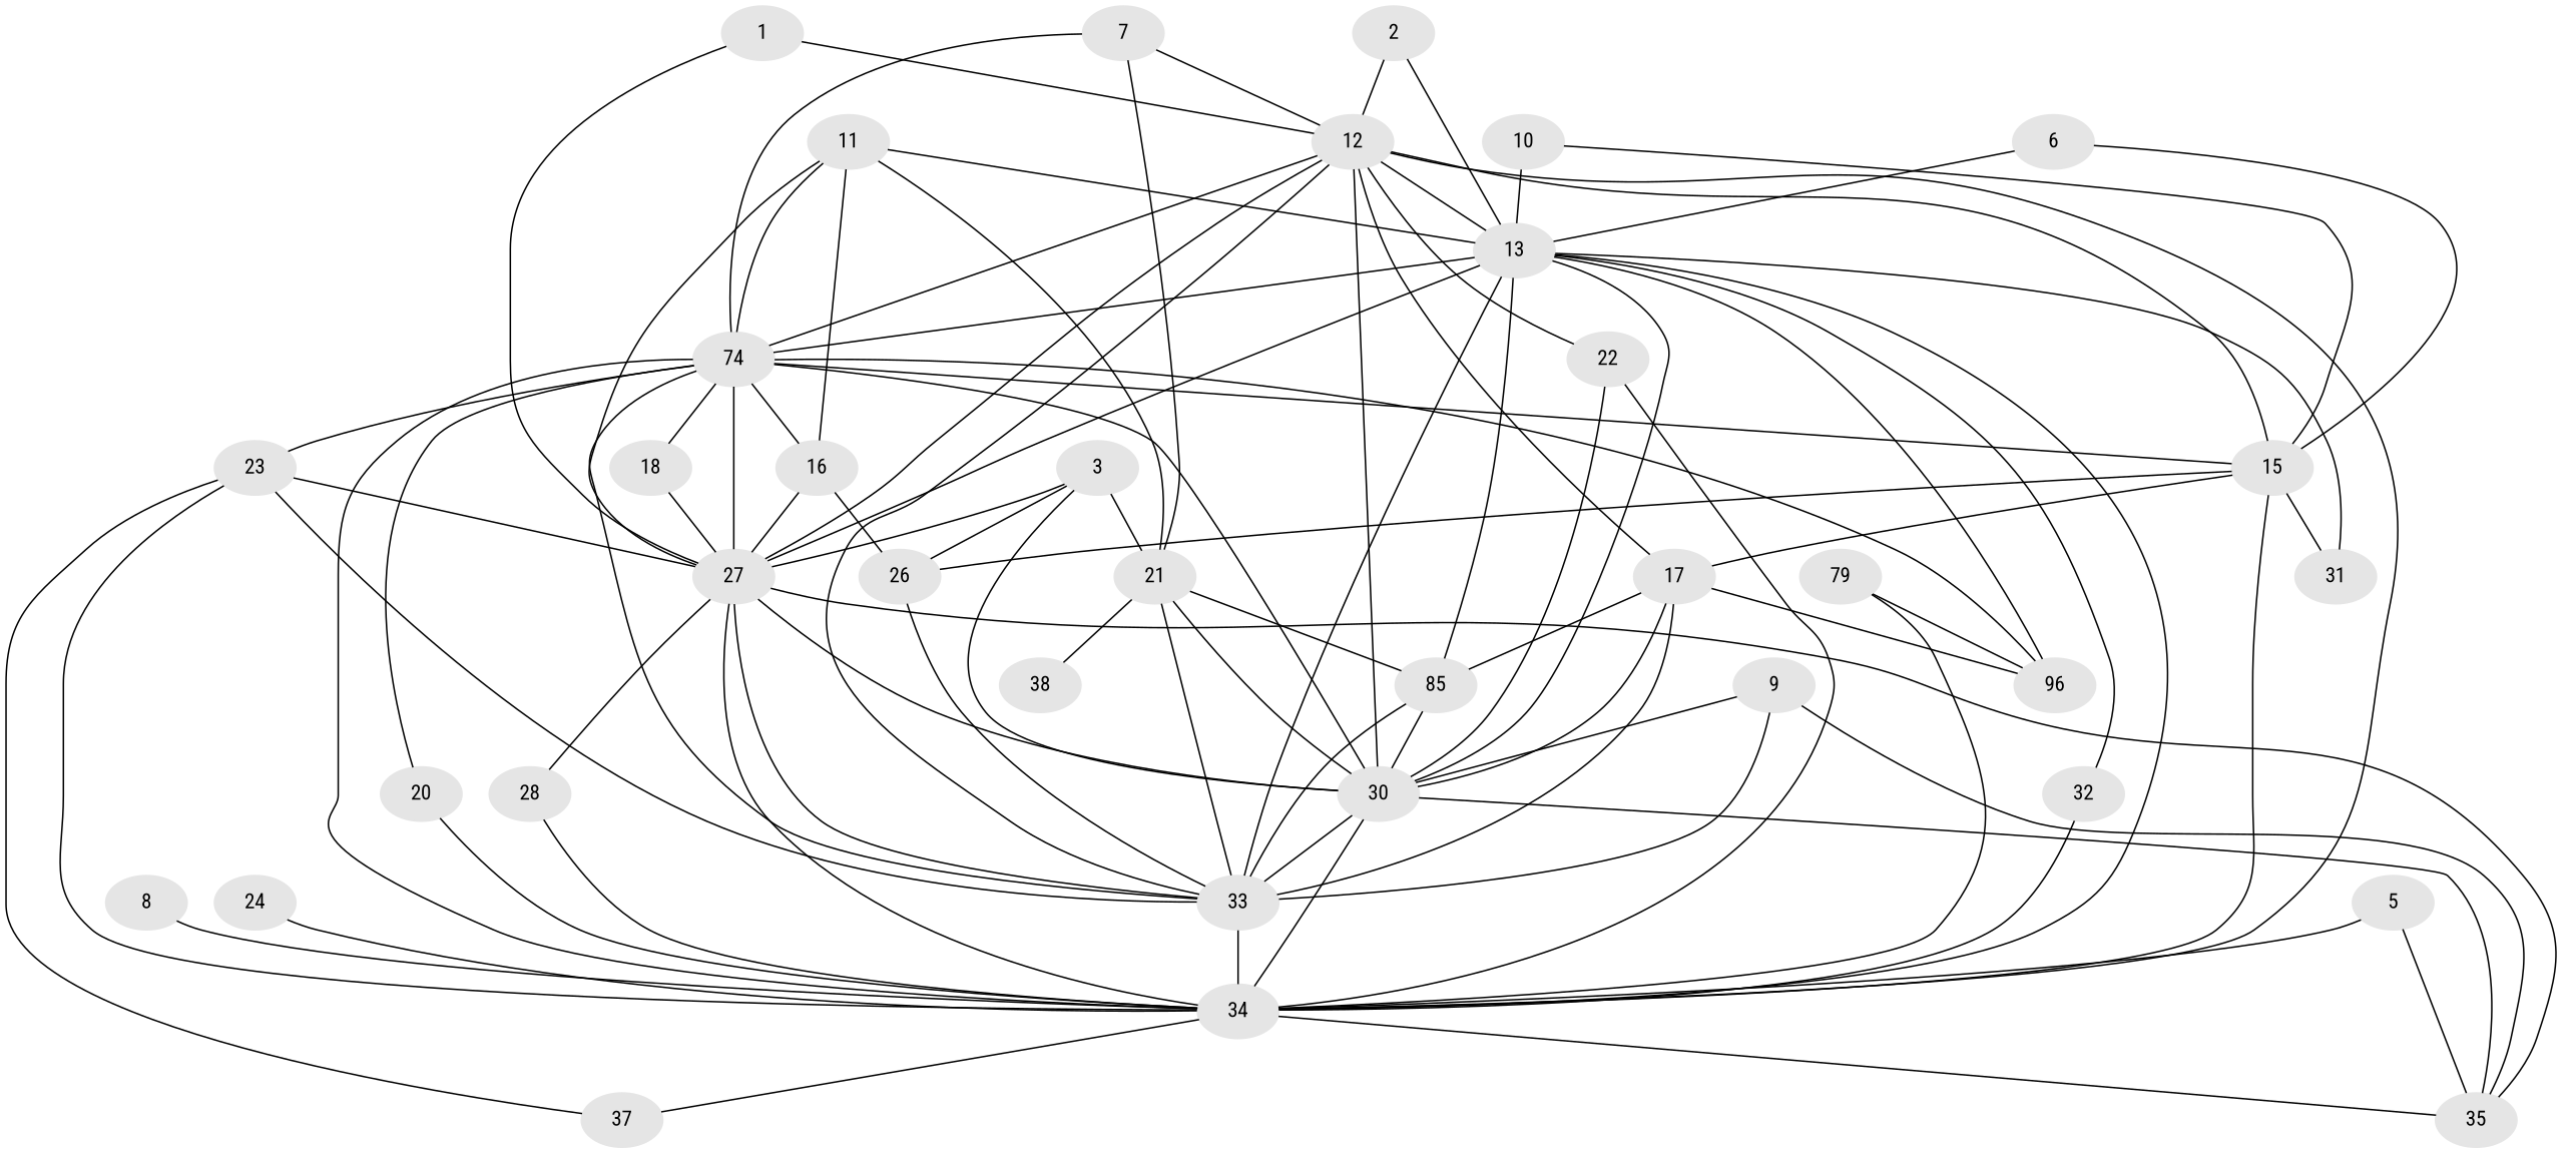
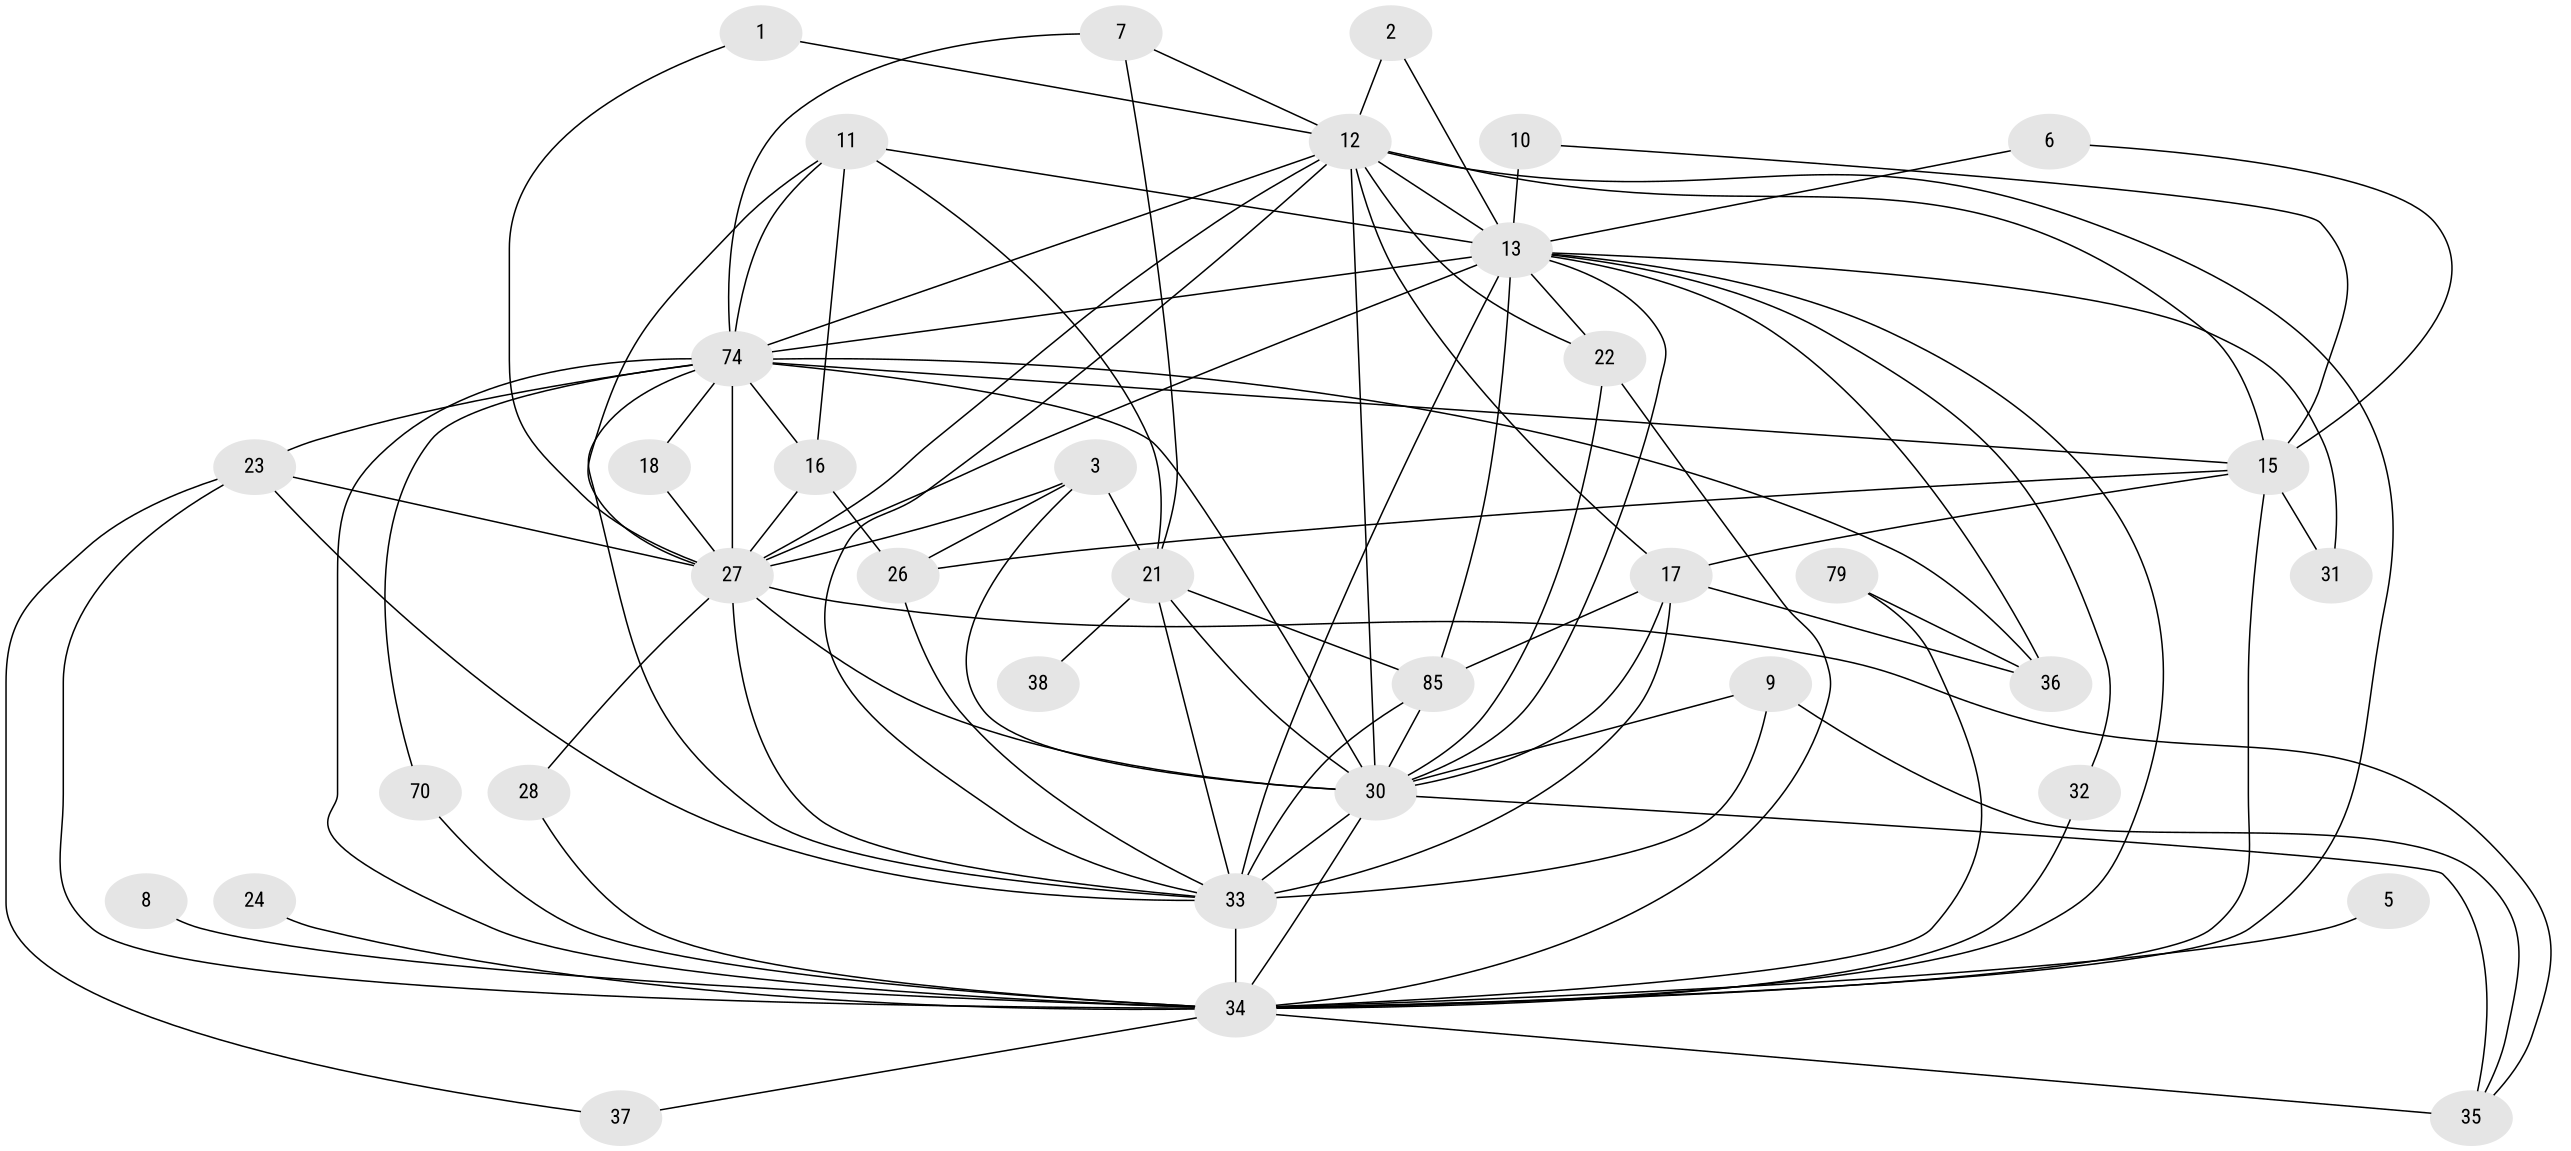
  graph {
    fontname="Roboto Condensed"
    node [color=gray90 fontname="Roboto Condensed" style=filled]
    edge [fontname="Roboto Condensed" weight=1.0]
    1
    12
    27
    13
    30
    33
    34
    15
    n9 [label=74]
    17
    22
    35
    28
    2
    n15 [label=85]
    31
    32
-   36 [label=96]
+   36
    3
    21
    26
    38
    5
    37
    6
    7
    16
    18
-   20
+   20 [label=70]
    23
    8
    9
    10
    11
    24
    n36 [label=79]
    1 -- 12
    1 -- 27
    12 -- 27
    12 -- 13 [weight=3.0]
    12 -- 30
    12 -- 33
    12 -- 34 [weight=2.0]
    12 -- 15
    12 -- n9 [weight=3.0]
    12 -- 17
    12 -- 22
    27 -- 30
    27 -- 33 [weight=2.0]
-   27 -- 34 [weight=2.0]
    27 -- 35
    27 -- 28
    13 -- 27 [weight=2.0]
    13 -- 30 [weight=2.0]
    13 -- 33 [weight=2.0]
    13 -- 34 [weight=4.0]
    13 -- n9 [weight=4.0]
+   13 -- 22
    13 -- n15
    13 -- 31
    13 -- 32
    13 -- 36
    30 -- 33 [weight=2.0]
    30 -- 34 [weight=3.0]
    30 -- 35
    33 -- 34 [weight=3.0]
    34 -- 35
    34 -- 37
    15 -- 34
    15 -- 17 [weight=2.0]
    15 -- 31
    15 -- 26
    n9 -- 27 [weight=4.0]
    n9 -- 30 [weight=2.0]
    n9 -- 33 [weight=2.0]
    n9 -- 34 [weight=4.0]
    n9 -- 15
    n9 -- 36 [weight=2.0]
    n9 -- 16
    n9 -- 18
    n9 -- 20
    n9 -- 23
    17 -- 30
    17 -- 33
    17 -- n15
    17 -- 36
    22 -- 30
    22 -- 34
    28 -- 34
    2 -- 12
    2 -- 13
    n15 -- 30
    n15 -- 33
    32 -- 34
    3 -- 27
    3 -- 30
    3 -- 21
    3 -- 26
    21 -- 30
    21 -- 33
    21 -- n15
    21 -- 38
    26 -- 33
    5 -- 34
-   5 -- 35
    6 -- 13
    6 -- 15
    7 -- 12
    7 -- n9
    7 -- 21
    16 -- 27
    16 -- 26
    18 -- 27
    20 -- 34
    23 -- 27
    23 -- 33
    23 -- 34
    23 -- 37
    8 -- 34 [weight=2.0]
    9 -- 30
    9 -- 33
    9 -- 35
    10 -- 13
    10 -- 15
    11 -- 27
    11 -- 13
    11 -- n9
    11 -- 21
    11 -- 16
    24 -- 34
    n36 -- 34
    n36 -- 36
  }
